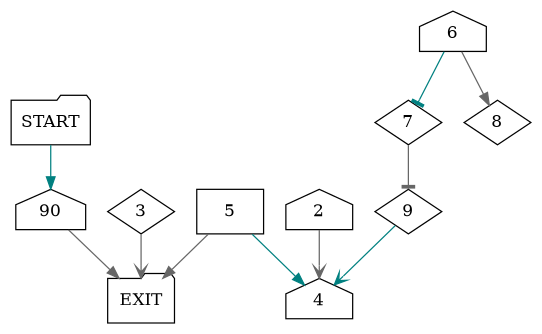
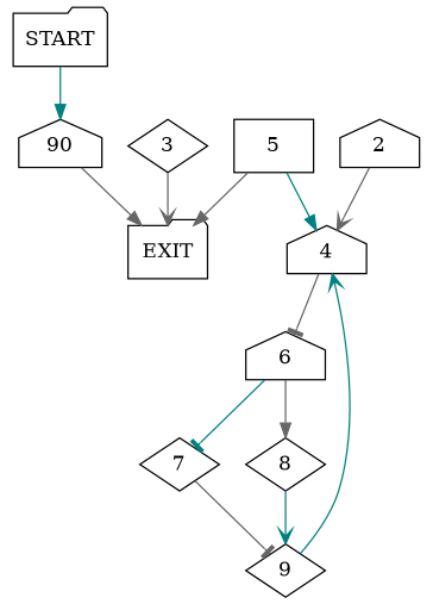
  digraph {
    node [shape=house]
    edge [arrowhead=normal color=gray40]
    n1 [label=START shape=folder]
    n2 [label=90]
    n3 [label=EXIT shape=folder]
    2
    4
    3 [shape=diamond]
    6
    5 [shape=box]
    7 [shape=diamond]
    8 [shape=diamond]
    9 [shape=diamond]
    n1 -> n2 [color=teal]
    n2 -> n3
    2 -> 4 [arrowhead=vee]
+   4 -> 6 [arrowhead=tee]
    3 -> n3 [arrowhead=vee]
    6 -> 7 [arrowhead=tee color=teal]
    6 -> 8
    5 -> n3
    5 -> 4 [color=teal]
    7 -> 9 [arrowhead=tee]
+   8 -> 9 [arrowhead=vee color=teal]
    9 -> 4 [arrowhead=vee color=teal]
  }
